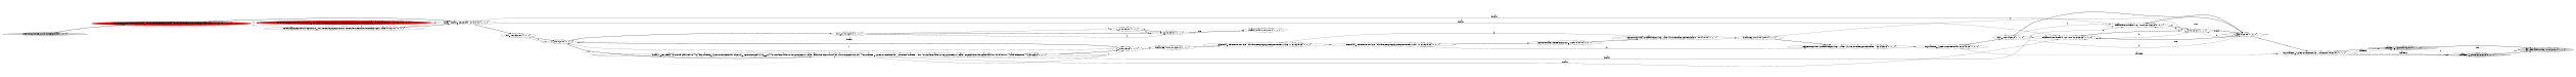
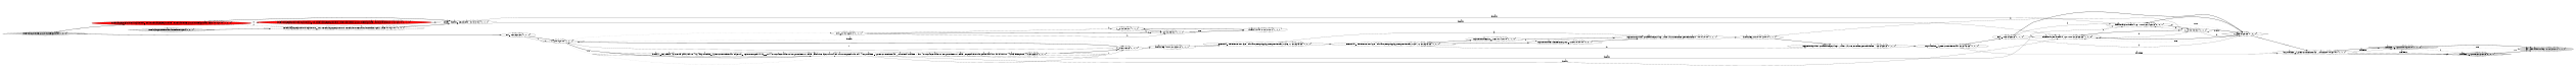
  digraph {
    rankdir=LR
    node [fillcolor=white shape=ellipse style=filled]
    edge [style=bold]
    n1 [label="int k = 0@@@28@@@['1', '1', '1']"]
    n2 [label="k++@@@30@@@['1', '1', '1']"]
    n3 [label="k < 3@@@29@@@['1', '1', '1']" shape=diamond]
    n4 [label="threads(k(.start()@@@31@@@['1', '1', '1']"]
    n5 [fillcolor=lightgray label="testBlockingQueueForConcurrentPeekAndTake['1', '0', '0']" shape=diamond]
    n6 [fillcolor=red label="TestBlockingHARegionQueue regionQueue = new TestBlockingHARegionQueue(\"testBlockQueueForConcurrentPeekAndTake\",cache)@@@3@@@['1', '0', '0']"]
    n7 [fillcolor=red label="TestBlockingHARegionQueue regionQueue = new TestBlockingHARegionQueue(\"testBlockQueueForConcurrentPeekAndTake\",cache,disabledClock())@@@3@@@['0', '1', '0']"]
    n8 [label="Thread(( threads = new Thread((((@@@4@@@['1', '1', '1']"]
    n9 [label="TestBlockingHARegionQueue regionQueue = new TestBlockingHARegionQueue(\"testBlockQueueForTakeWhenPeekInProgress\",cache)@@@3@@@['0', '0', '1']"]
    n10 [label="regionQueue.takeWhenPeekInProgress = true@@@40@@@['0', '0', '1']"]
    n11 [label="regionQueue.put(new ConflatableObject(\"key\",\"value\",id,true,testName.getMethodName()))@@@41@@@['1', '1', '1']"]
    n12 [label="Thread.sleep(2000)@@@42@@@['1', '1', '1']"]
    n13 [label="ThreadUtils.join(threads(k(,180 * 1000)@@@48@@@['1', '1', '0']"]
    n14 [label="ThreadUtils.join(threads(k(,60 * 1000)@@@48@@@['0', '0', '1']"]
    n15 [label="int i = 0@@@5@@@['1', '1', '1']"]
    n16 [label="k++@@@47@@@['1', '1', '1']"]
    n17 [label="k < 3@@@46@@@['1', '1', '1']" shape=diamond]
    n18 [label="regionQueue.put(new ConflatableObject(\"key1\",\"value1\",id1,true,testName.getMethodName()))@@@43@@@['1', '1', '1']"]
    n19 [label="long startTime = System.currentTimeMillis()@@@44@@@['1', '1', '1']"]
    n20 [label="Thread.sleep(4000)@@@33@@@['1', '1', '1']"]
    n21 [label="EventID id = new EventID(new byte((((edu.fdu.CPPDG.tinypdg.pe.ExpressionInfo@118a08,1,1)@@@34@@@['1', '1', '1']"]
    n22 [label="EventID id1 = new EventID(new byte((((edu.fdu.CPPDG.tinypdg.pe.ExpressionInfo@118a14,1,2)@@@37@@@['1', '1', '1']"]
    n23 [label="int k = 0@@@45@@@['1', '1', '1']"]
    n24 [label="long totalTime = System.currentTimeMillis() - startTime@@@50@@@['1', '1', '1']"]
+   n25 [label="regionQueue.takeFirst = true@@@40@@@['1', '1', '0']"]
    n26 [label="i < 3@@@6@@@['1', '1', '1']" shape=diamond]
    n27 [label="threads(i( = new Thread(){@Override public void run(){try {long startTime = System.currentTimeMillis()Object obj = regionQueue.peek()if (obj == null) {errorCollector.addError(new AssertionError(\"Failed : failed since object was null and was not expected to be null\"))}long totalTime = System.currentTimeMillis() - startTimeif (totalTime < 4000) {errorCollector.addError(new AssertionError(\"Failed : Expected time to be greater than 4000 but it is not so\"))}}catch (Exception e) }}@@@8@@@['1', '1', '1']"]
    n28 [label="i++@@@7@@@['1', '1', '1']"]
    n29 [fillcolor=lightgray label="totalTime >= 180000@@@51@@@['1', '1', '0']" shape=diamond]
    n30 [fillcolor=lightgray label="totalTime >= 60000@@@51@@@['0', '0', '1']" shape=diamond]
    n31 [fillcolor=lightgray label="fail(\" Test taken too long \")@@@52@@@['1', '1', '1']"]
+   n32 [fillcolor=lightgray label="testBlockingQueueForTakeWhenPeekInProgress['0', '0', '1']" shape=diamond]
    n1 -> n2 [label=k style=solid]
    n1 -> n3 [label=k style=solid]
    n1 -> n3
    n2 -> n3
    n2 -> n3 [label=k style=solid]
    n3 -> n4
    n3 -> n4 [label=true style=dotted]
-   n4 -> n2 [style=dotted]
+   n4 -> n2
    n5 -> n6
    n6 -> n7 [label=0 style=dashed]
    n6 -> n8
    n6 -> n9 [label=0 style=dashed]
    n7 -> n8
    n8 -> n13 [label=threads style=solid]
    n8 -> n14 [label=threads style=solid]
-   n8 -> n15
+   n5 -> n15
    n9 -> n8
    n10 -> n11
    n11 -> n12
    n12 -> n16 [label=k style=solid]
    n12 -> n18
    n13 -> n14 [label=0 style=dashed]
    n13 -> n16
    n14 -> n16
    n15 -> n26
    n15 -> n26 [label=i style=solid]
    n16 -> n13 [label=k style=solid]
    n16 -> n14 [label=k style=solid]
    n16 -> n17 [label=k style=solid]
    n16 -> n17
    n17 -> n13
    n17 -> n13 [label=true style=dotted]
    n17 -> n14
    n17 -> n14 [label=true style=dotted]
    n17 -> n16 [label=threads style=dotted]
    n17 -> n24
    n18 -> n19
    n19 -> n23
    n19 -> n24 [label=startTime style=solid]
    n20 -> n21
    n21 -> n11 [label=id style=solid]
    n21 -> n22
    n22 -> n10
    n22 -> n18 [label=id1 style=solid]
+   n22 -> n25
    n23 -> n13 [label=k style=solid]
    n23 -> n14 [label=k style=solid]
    n23 -> n17 [label=k style=solid]
    n23 -> n17
    n24 -> n29
    n24 -> n29 [label=totalTime style=solid]
    n24 -> n30 [label=totalTime style=solid]
    n24 -> n30
-   n26 -> n1
+   n25 -> n10 [label=0 style=dashed]
+   n25 -> n11
+   n26 -> n1 [style=dotted]
    n26 -> n27
    n26 -> n27 [label=true style=dotted]
    n26 -> n28 [label=threads style=dotted]
    n27 -> n13 [label=threads style=solid]
    n27 -> n14 [label=threads style=solid]
    n27 -> n28 [label=i style=solid]
    n27 -> n28
    n28 -> n20
    n28 -> n26 [label=i style=solid]
    n28 -> n26
    n29 -> n30 [label=2 style=dashed]
    n29 -> n31 [label=true style=dotted]
    n29 -> n31
    n30 -> n31 [label=true style=dotted]
    n30 -> n31
+   n32 -> n9
  }
